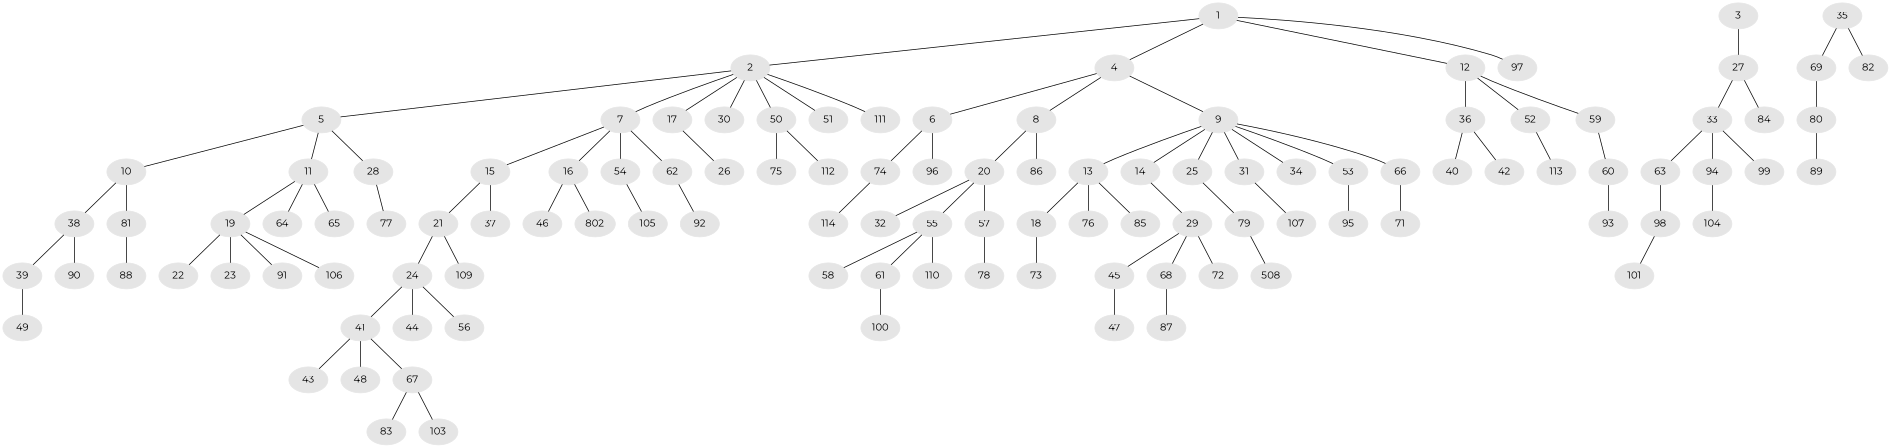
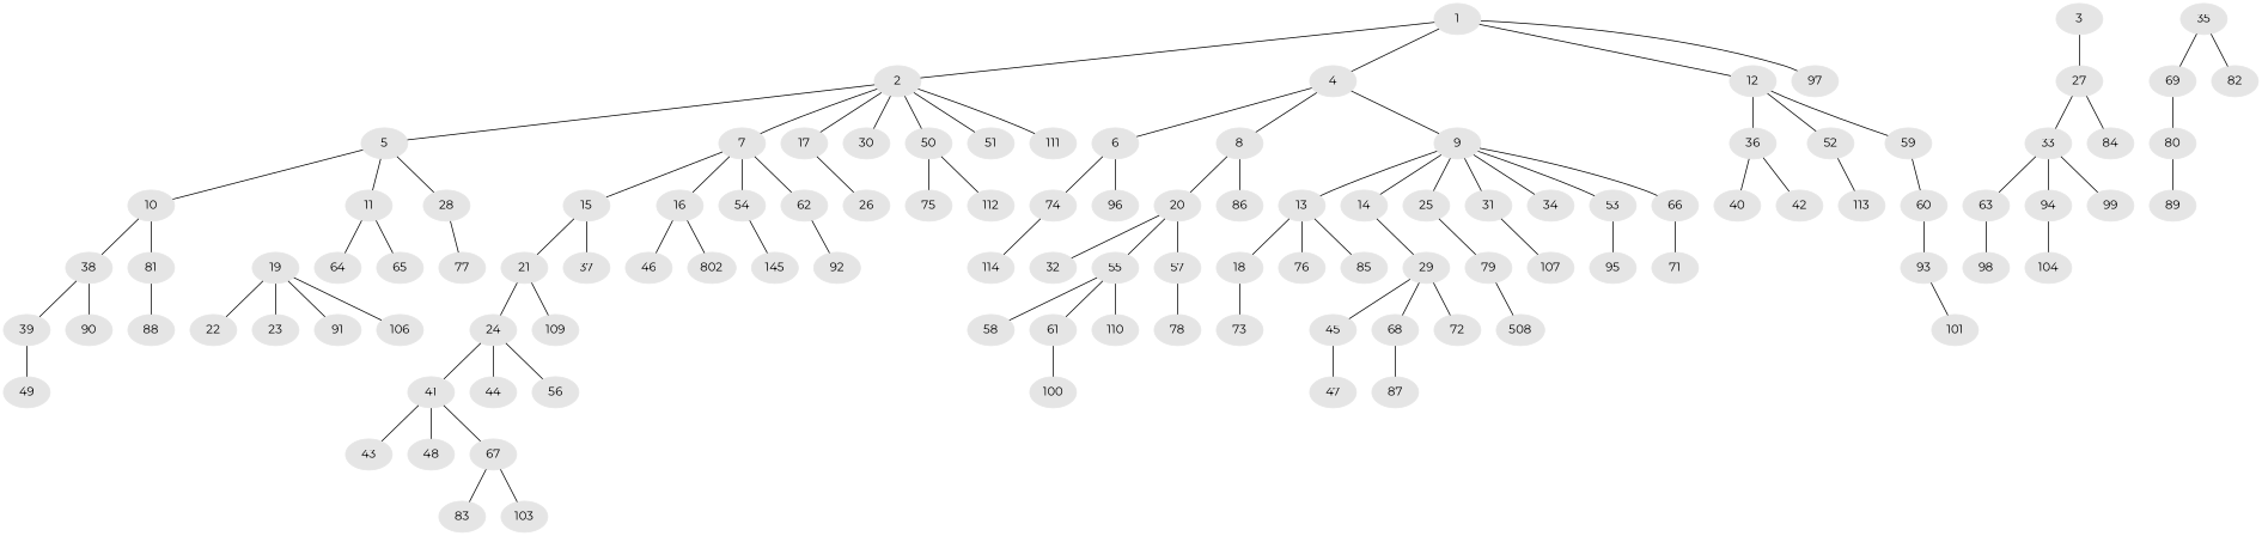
  graph {
    fontname=Montserrat
    node [color=gray90 fontname=Montserrat style=filled]
    edge [fontname=Montserrat]
    1
    2
    4
    12
    97
    5
    7
    17
    30
    50
    51
    111
    3
    27
    6
    8
    9
    36
    52
    59
    10
    11
    28
    15
    16
    54
    62
    26
    75
    112
    33
    84
    74
    96
    20
    86
    13
    14
    25
    31
    34
    53
    66
    38
    81
    19
    64
    65
    77
    114
    21
    37
    46
    n54 [label=802]
-   105
+   105 [label=145]
    92
    32
    55
    57
    18
    76
    85
    29
    79
    107
    95
    71
    39
    90
    88
    22
    23
    91
    106
    40
    42
    113
    60
    73
    45
    68
    72
    24
    109
    35
    69
    82
    58
    61
    110
    78
    41
    44
    56
    43
    48
    67
    n98 [label=508]
    63
    94
    99
    47
    87
    98
    104
    80
    49
    83
    103
    100
    93
    101
    89
    1 -- 2
    1 -- 4
    1 -- 12
    1 -- 97
    2 -- 5
    2 -- 7
    2 -- 17
    2 -- 30
    2 -- 50
    2 -- 51
    2 -- 111
    4 -- 6
    4 -- 8
    4 -- 9
    12 -- 36
    12 -- 52
    12 -- 59
    5 -- 10
    5 -- 11
    5 -- 28
    7 -- 15
    7 -- 16
    7 -- 54
    7 -- 62
    17 -- 26
    50 -- 75
    50 -- 112
    3 -- 27
    27 -- 33
    27 -- 84
    6 -- 74
    6 -- 96
    8 -- 20
    8 -- 86
    9 -- 13
    9 -- 14
    9 -- 25
    9 -- 31
    9 -- 34
    9 -- 53
    9 -- 66
    36 -- 40
    36 -- 42
    52 -- 113
    59 -- 60
    10 -- 38
    10 -- 81
-   11 -- 19
    11 -- 64
    11 -- 65
    28 -- 77
    15 -- 21
    15 -- 37
    16 -- 46
    16 -- n54
    54 -- 105
    62 -- 92
    33 -- 63
    33 -- 94
    33 -- 99
    74 -- 114
    20 -- 32
    20 -- 55
    20 -- 57
    13 -- 18
    13 -- 76
    13 -- 85
    14 -- 29
    25 -- 79
    31 -- 107
    53 -- 95
    66 -- 71
    38 -- 39
    38 -- 90
    81 -- 88
    19 -- 22
    19 -- 23
    19 -- 91
    19 -- 106
    21 -- 24
    21 -- 109
    55 -- 58
    55 -- 61
    55 -- 110
    57 -- 78
    18 -- 73
    29 -- 45
    29 -- 68
    29 -- 72
    79 -- n98
    39 -- 49
    60 -- 93
    45 -- 47
    68 -- 87
    24 -- 41
    24 -- 44
    24 -- 56
    35 -- 69
    35 -- 82
    69 -- 80
    61 -- 100
    41 -- 43
    41 -- 48
    41 -- 67
    67 -- 83
    67 -- 103
    63 -- 98
    94 -- 104
-   98 -- 101
+   93 -- 101
    80 -- 89
  }
